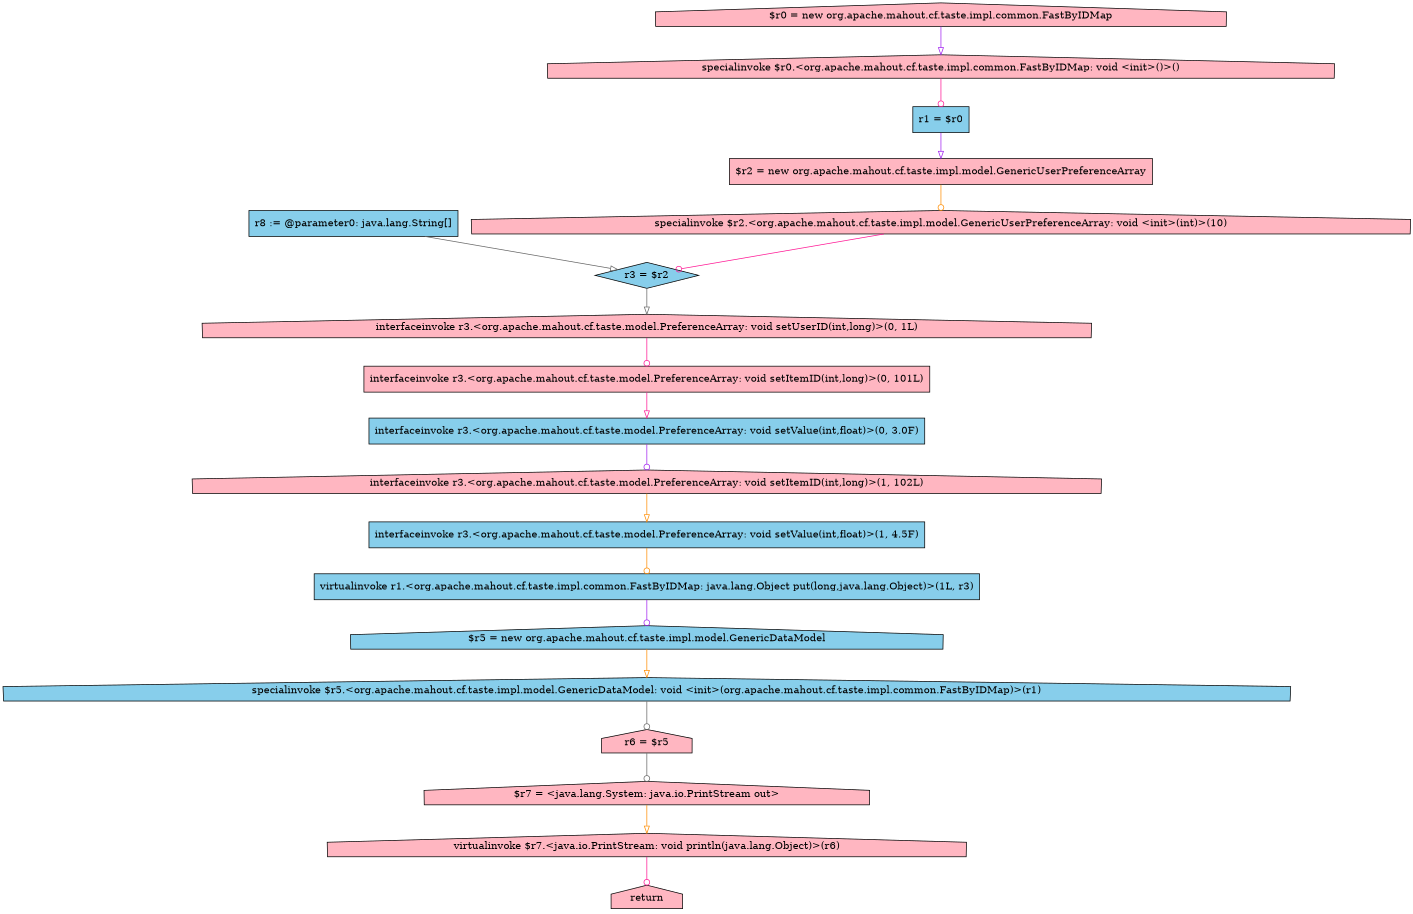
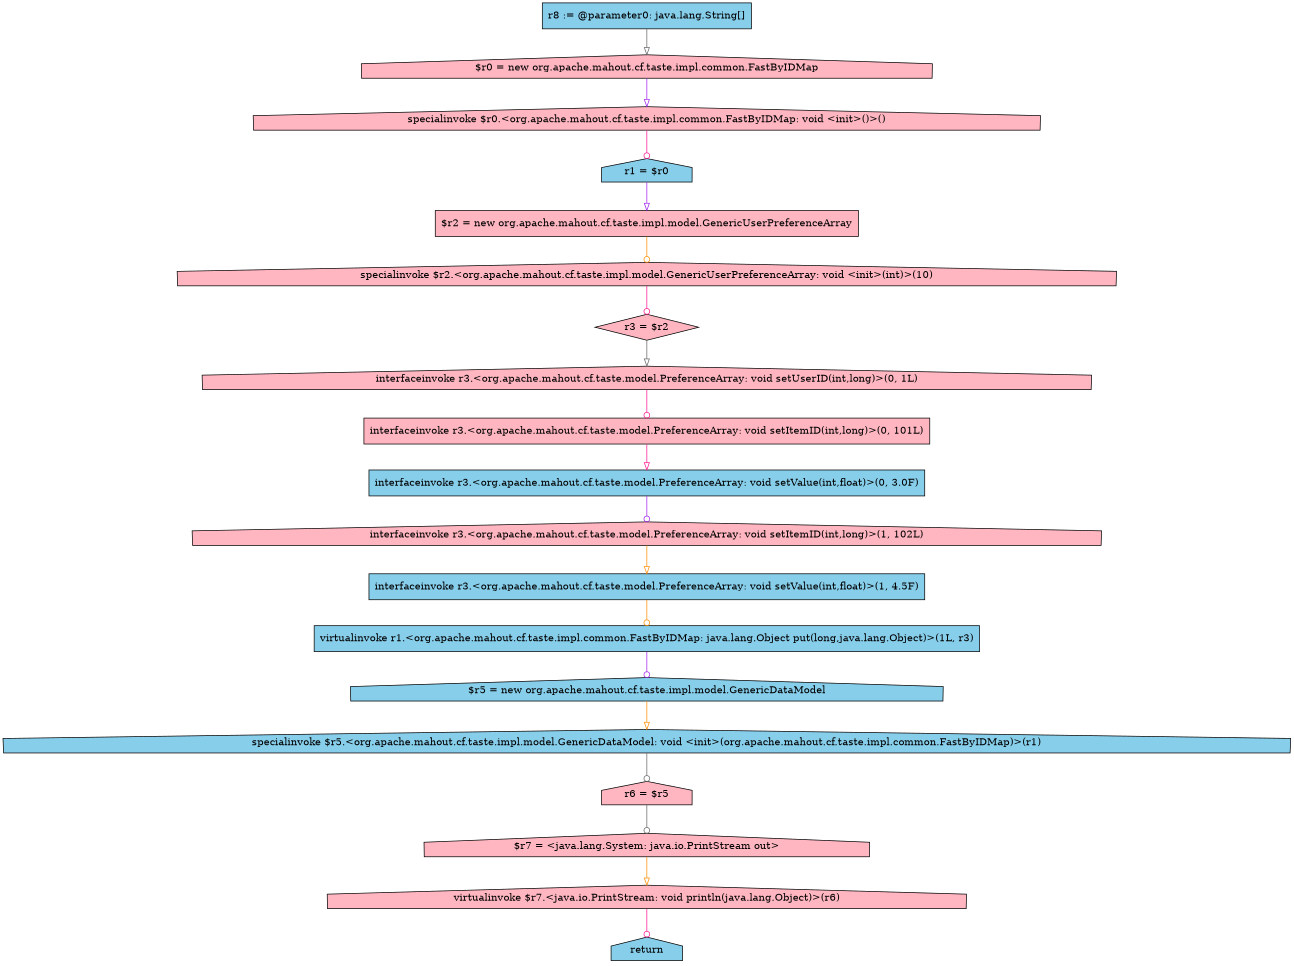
  digraph {
    node [fillcolor=lightpink shape=house style=filled]
    edge [arrowhead=odot color=deeppink]
    "r8 := @parameter0: java.lang.String[]" [fillcolor=skyblue shape=box]
    "$r0 = new org.apache.mahout.cf.taste.impl.common.FastByIDMap"
    "specialinvoke $r0.<org.apache.mahout.cf.taste.impl.common.FastByIDMap: void <init>()>()"
-   "r1 = $r0" [fillcolor=skyblue shape=box]
+   "r1 = $r0" [fillcolor=skyblue]
    "$r2 = new org.apache.mahout.cf.taste.impl.model.GenericUserPreferenceArray" [shape=box]
    "specialinvoke $r2.<org.apache.mahout.cf.taste.impl.model.GenericUserPreferenceArray: void <init>(int)>(10)"
-   "r3 = $r2" [fillcolor=skyblue shape=diamond]
+   "r3 = $r2" [shape=diamond]
    "interfaceinvoke r3.<org.apache.mahout.cf.taste.model.PreferenceArray: void setUserID(int,long)>(0, 1L)"
    "interfaceinvoke r3.<org.apache.mahout.cf.taste.model.PreferenceArray: void setItemID(int,long)>(0, 101L)" [shape=box]
    "interfaceinvoke r3.<org.apache.mahout.cf.taste.model.PreferenceArray: void setValue(int,float)>(0, 3.0F)" [fillcolor=skyblue shape=box]
    "interfaceinvoke r3.<org.apache.mahout.cf.taste.model.PreferenceArray: void setItemID(int,long)>(1, 102L)"
    "interfaceinvoke r3.<org.apache.mahout.cf.taste.model.PreferenceArray: void setValue(int,float)>(1, 4.5F)" [fillcolor=skyblue shape=box]
    "virtualinvoke r1.<org.apache.mahout.cf.taste.impl.common.FastByIDMap: java.lang.Object put(long,java.lang.Object)>(1L, r3)" [fillcolor=skyblue shape=box]
    "$r5 = new org.apache.mahout.cf.taste.impl.model.GenericDataModel" [fillcolor=skyblue]
    "specialinvoke $r5.<org.apache.mahout.cf.taste.impl.model.GenericDataModel: void <init>(org.apache.mahout.cf.taste.impl.common.FastByIDMap)>(r1)" [fillcolor=skyblue]
    "r6 = $r5"
    "$r7 = <java.lang.System: java.io.PrintStream out>"
    "virtualinvoke $r7.<java.io.PrintStream: void println(java.lang.Object)>(r6)"
-   return
-   "r8 := @parameter0: java.lang.String[]" -> "r3 = $r2" [arrowhead=onormal color=gray40]
+   return [fillcolor=skyblue]
+   "r8 := @parameter0: java.lang.String[]" -> "$r0 = new org.apache.mahout.cf.taste.impl.common.FastByIDMap" [arrowhead=onormal color=gray40]
    "$r0 = new org.apache.mahout.cf.taste.impl.common.FastByIDMap" -> "specialinvoke $r0.<org.apache.mahout.cf.taste.impl.common.FastByIDMap: void <init>()>()" [arrowhead=onormal color=purple]
    "specialinvoke $r0.<org.apache.mahout.cf.taste.impl.common.FastByIDMap: void <init>()>()" -> "r1 = $r0"
    "r1 = $r0" -> "$r2 = new org.apache.mahout.cf.taste.impl.model.GenericUserPreferenceArray" [arrowhead=onormal color=purple]
    "$r2 = new org.apache.mahout.cf.taste.impl.model.GenericUserPreferenceArray" -> "specialinvoke $r2.<org.apache.mahout.cf.taste.impl.model.GenericUserPreferenceArray: void <init>(int)>(10)" [color=darkorange]
    "specialinvoke $r2.<org.apache.mahout.cf.taste.impl.model.GenericUserPreferenceArray: void <init>(int)>(10)" -> "r3 = $r2"
    "r3 = $r2" -> "interfaceinvoke r3.<org.apache.mahout.cf.taste.model.PreferenceArray: void setUserID(int,long)>(0, 1L)" [arrowhead=onormal color=gray40]
    "interfaceinvoke r3.<org.apache.mahout.cf.taste.model.PreferenceArray: void setUserID(int,long)>(0, 1L)" -> "interfaceinvoke r3.<org.apache.mahout.cf.taste.model.PreferenceArray: void setItemID(int,long)>(0, 101L)"
    "interfaceinvoke r3.<org.apache.mahout.cf.taste.model.PreferenceArray: void setItemID(int,long)>(0, 101L)" -> "interfaceinvoke r3.<org.apache.mahout.cf.taste.model.PreferenceArray: void setValue(int,float)>(0, 3.0F)" [arrowhead=onormal]
    "interfaceinvoke r3.<org.apache.mahout.cf.taste.model.PreferenceArray: void setValue(int,float)>(0, 3.0F)" -> "interfaceinvoke r3.<org.apache.mahout.cf.taste.model.PreferenceArray: void setItemID(int,long)>(1, 102L)" [color=purple]
    "interfaceinvoke r3.<org.apache.mahout.cf.taste.model.PreferenceArray: void setItemID(int,long)>(1, 102L)" -> "interfaceinvoke r3.<org.apache.mahout.cf.taste.model.PreferenceArray: void setValue(int,float)>(1, 4.5F)" [arrowhead=onormal color=darkorange]
    "interfaceinvoke r3.<org.apache.mahout.cf.taste.model.PreferenceArray: void setValue(int,float)>(1, 4.5F)" -> "virtualinvoke r1.<org.apache.mahout.cf.taste.impl.common.FastByIDMap: java.lang.Object put(long,java.lang.Object)>(1L, r3)" [color=darkorange]
    "virtualinvoke r1.<org.apache.mahout.cf.taste.impl.common.FastByIDMap: java.lang.Object put(long,java.lang.Object)>(1L, r3)" -> "$r5 = new org.apache.mahout.cf.taste.impl.model.GenericDataModel" [color=purple]
    "$r5 = new org.apache.mahout.cf.taste.impl.model.GenericDataModel" -> "specialinvoke $r5.<org.apache.mahout.cf.taste.impl.model.GenericDataModel: void <init>(org.apache.mahout.cf.taste.impl.common.FastByIDMap)>(r1)" [arrowhead=onormal color=darkorange]
    "specialinvoke $r5.<org.apache.mahout.cf.taste.impl.model.GenericDataModel: void <init>(org.apache.mahout.cf.taste.impl.common.FastByIDMap)>(r1)" -> "r6 = $r5" [color=gray40]
    "r6 = $r5" -> "$r7 = <java.lang.System: java.io.PrintStream out>" [color=gray40]
    "$r7 = <java.lang.System: java.io.PrintStream out>" -> "virtualinvoke $r7.<java.io.PrintStream: void println(java.lang.Object)>(r6)" [arrowhead=onormal color=darkorange]
    "virtualinvoke $r7.<java.io.PrintStream: void println(java.lang.Object)>(r6)" -> return
  }
